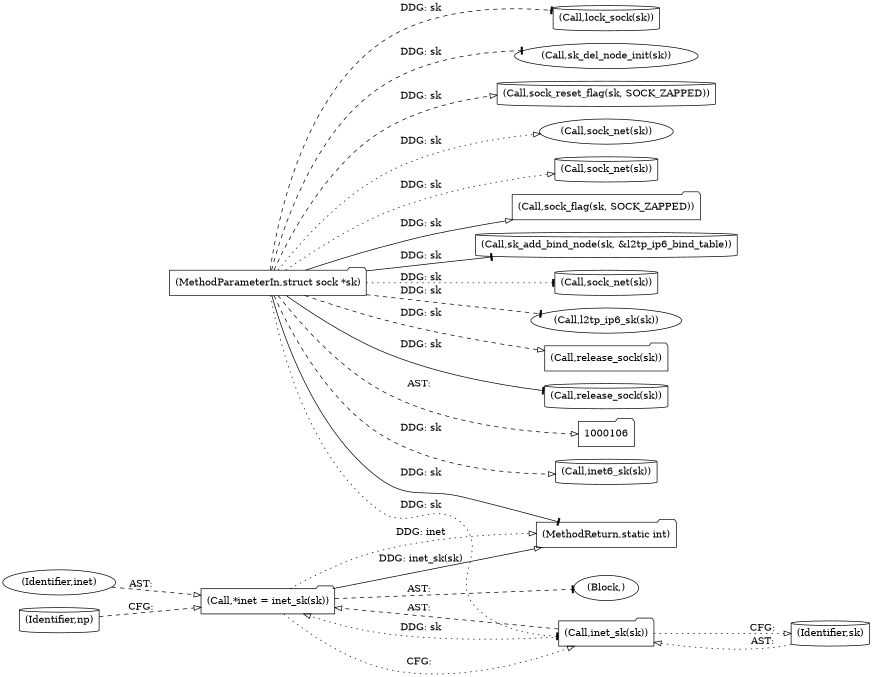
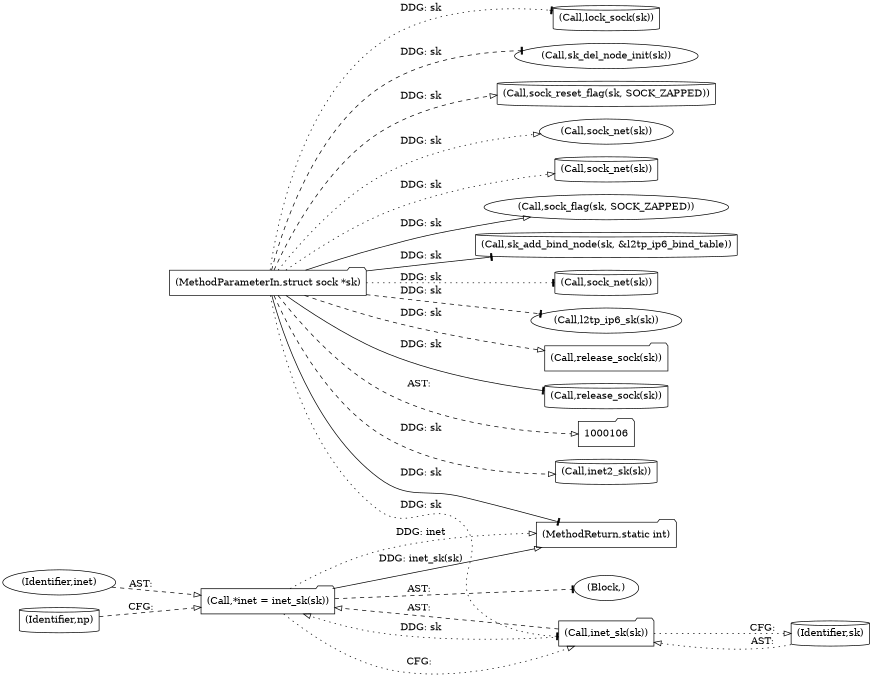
  digraph {
    rankdir=LR
    node [shape=cylinder]
    edge [arrowhead=onormal style=dotted]
    n1 [label="(Call,*inet = inet_sk(sk))" shape=folder]
    n2 [label="(Call,inet_sk(sk))" shape=folder]
    n3 [label="(Block,)" shape=ellipse]
    n4 [label="(MethodReturn,static int)" shape=folder]
    n5 [label="(Identifier,sk)"]
-   n6 [label="(Call,inet6_sk(sk))"]
+   n6 [label="(Call,inet2_sk(sk))"]
    n7 [label="(MethodParameterIn,struct sock *sk)" shape=folder]
    n8 [label="(Call,lock_sock(sk))"]
    n9 [label="(Call,sk_del_node_init(sk))" shape=ellipse]
    n10 [label="(Call,sock_reset_flag(sk, SOCK_ZAPPED))"]
    n11 [label="(Call,sock_net(sk))" shape=ellipse]
    n12 [label="(Call,sock_net(sk))"]
-   n13 [label="(Call,sock_flag(sk, SOCK_ZAPPED))" shape=folder]
+   n13 [label="(Call,sock_flag(sk, SOCK_ZAPPED))" shape=ellipse]
    n14 [label="(Call,sk_add_bind_node(sk, &l2tp_ip6_bind_table))"]
    n15 [label="(Call,sock_net(sk))"]
    n16 [label="(Call,l2tp_ip6_sk(sk))" shape=ellipse]
    n17 [label="(Call,release_sock(sk))" shape=folder]
    n18 [label="(Call,release_sock(sk))"]
    1000106 [shape=folder]
    n20 [label="(Identifier,inet)" shape=ellipse]
    n21 [label="(Identifier,np)"]
    n1 -> n2 [label="CFG: "]
    n1 -> n3 [arrowhead=tee label="AST: " style=dashed]
    n1 -> n4 [label="DDG: inet_sk(sk)" style=solid]
    n1 -> n4 [label="DDG: inet"]
    n2 -> n1 [label="AST: " style=dashed]
    n2 -> n1 [label="DDG: sk"]
    n2 -> n5 [label="CFG: "]
    n5 -> n2 [label="AST: "]
    n7 -> n2 [arrowhead=tee label="DDG: sk"]
    n7 -> n4 [arrowhead=tee label="DDG: sk" style=solid]
    n7 -> n6 [label="DDG: sk" style=dashed]
-   n7 -> n8 [arrowhead=tee label="DDG: sk" style=dashed]
+   n7 -> n8 [arrowhead=tee label="DDG: sk"]
    n7 -> n9 [arrowhead=tee label="DDG: sk" style=dashed]
    n7 -> n10 [label="DDG: sk" style=dashed]
    n7 -> n11 [label="DDG: sk"]
    n7 -> n12 [label="DDG: sk"]
    n7 -> n13 [label="DDG: sk" style=solid]
    n7 -> n14 [arrowhead=tee label="DDG: sk" style=solid]
    n7 -> n15 [arrowhead=tee label="DDG: sk"]
    n7 -> n16 [arrowhead=tee label="DDG: sk" style=dashed]
    n7 -> n17 [label="DDG: sk" style=dashed]
    n7 -> n18 [arrowhead=tee label="DDG: sk" style=solid]
    n7 -> 1000106 [label="AST: " style=dashed]
    n20 -> n1 [label="AST: " style=dashed]
    n21 -> n1 [label="CFG: " style=dashed]
  }
